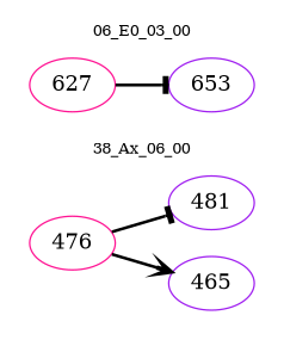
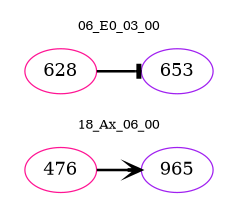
  digraph {
    rankdir=LR
    node [color=purple]
    edge [arrowhead=tee color=black style=bold]
    n1 [color=deeppink label=476]
-   n2 [label=465]
-   n3 [label=481]
-   n4 [color=deeppink label=627]
+   n2 [label=965]
+   n4 [color=deeppink label=628]
    n5 [label=653]
    subgraph cluster_1 {
      color=white
      fontsize=10
-     label="38_Ax_06_00"
+     label="18_Ax_06_00"
      n1
      n2
-     n3
    }
    subgraph cluster_2 {
      color=white
      fontsize=10
      label="06_E0_03_00"
      n4
      n5
    }
    n1 -> n2 [arrowhead=vee]
-   n1 -> n3
    n4 -> n5
  }
